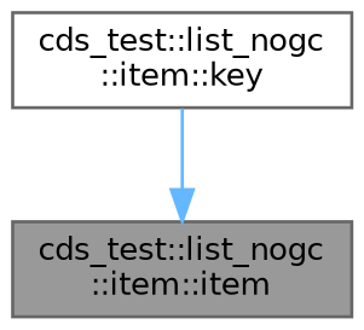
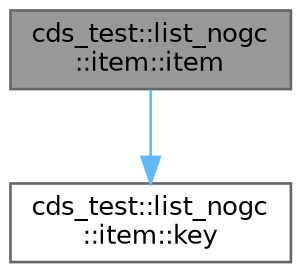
  digraph {
    rankdir=TB
    node [fontname=Helvetica fontsize=10 shape=box style=filled]
    n1 [color=gray40 fillcolor=grey60 fontcolor=black height=0.2 label="cds_test::list_nogc\l::item::item" width=0.4]
    n2 [color=grey40 fillcolor=white height=0.2 label="cds_test::list_nogc\l::item::key" width=0.4]
-   n2 -> n1 [color=steelblue1 fontname=Helvetica fontsize=10 labelfontname=Helvetica labelfontsize=10 style=solid]
+   n1 -> n2 [color=steelblue1 fontname=Helvetica fontsize=10 labelfontname=Helvetica labelfontsize=10 style=solid]
  }
